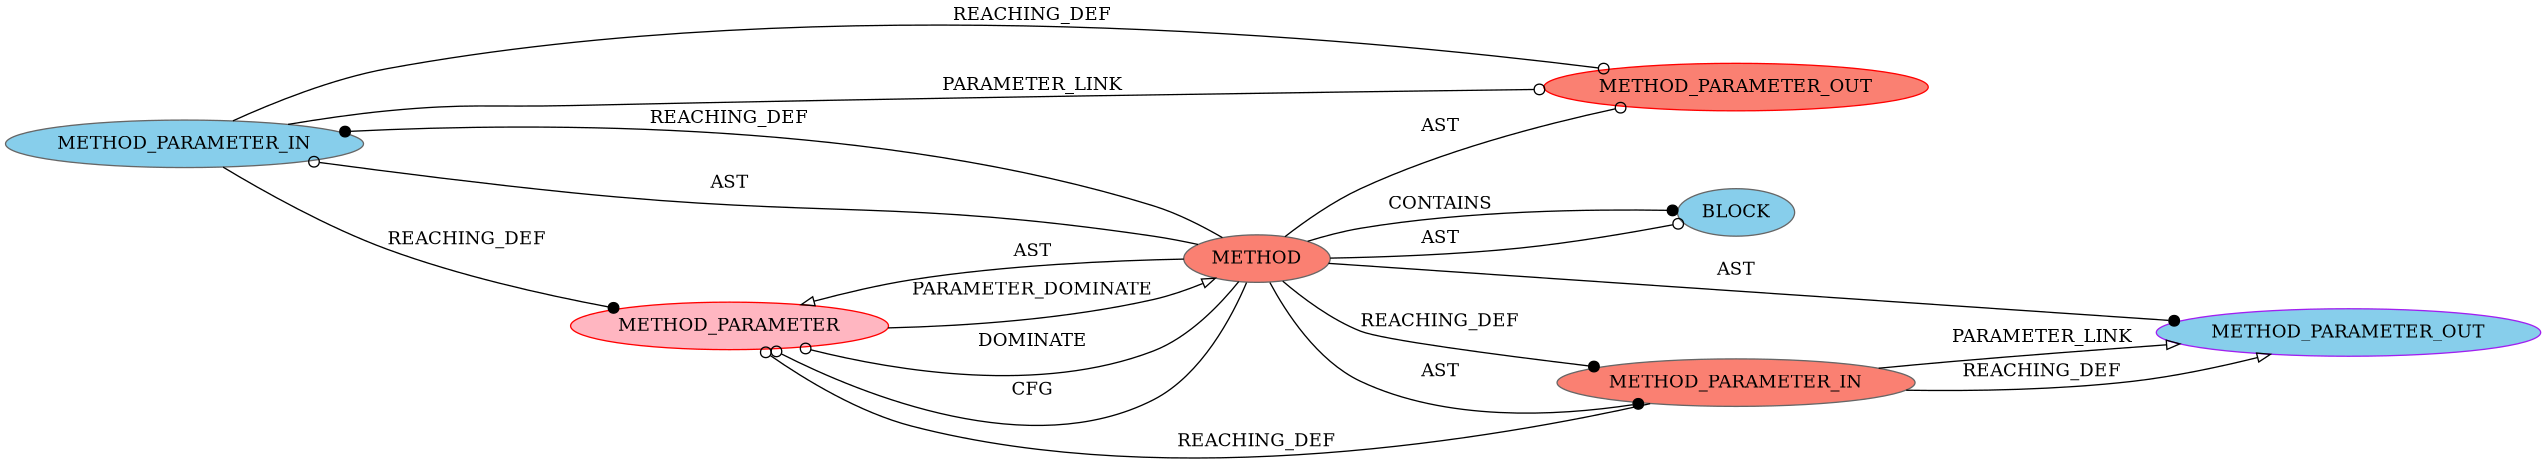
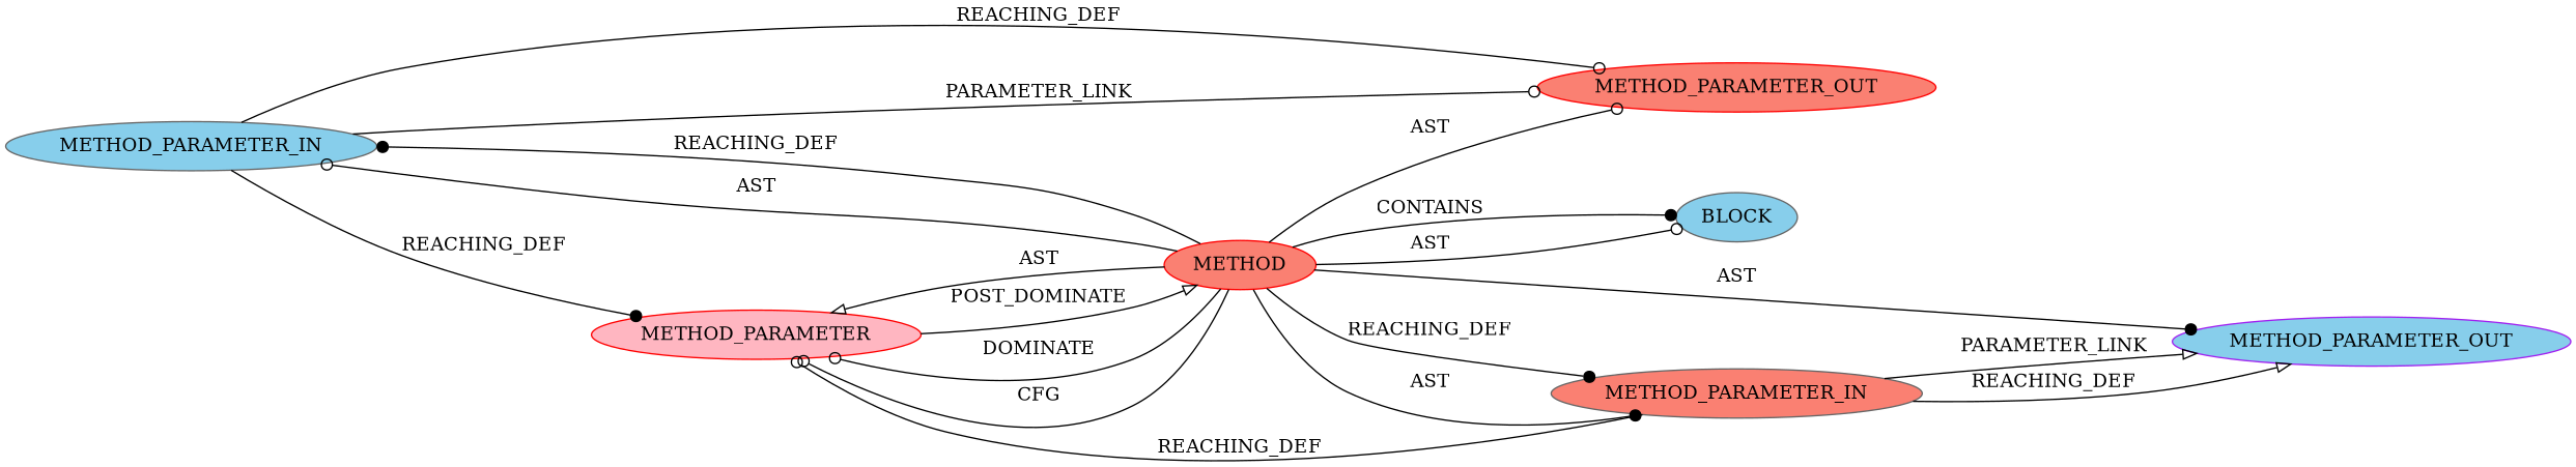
  digraph {
    rankdir=LR
    node [CODE=p2 EVALUATION_STRATEGY=BY_VALUE IS_VARIADIC=false ORDER=2 TYPE_FULL_NAME=ANY color=gray40 fillcolor=skyblue style=filled]
    edge [arrowhead=odot]
    n1 [INDEX=2 NAME=p2 label=METHOD_PARAMETER_IN]
    n2 [CODE=RET color=red fillcolor=lightpink label=METHOD_PARAMETER IS_VARIADIC=""]
    n3 [INDEX=2 NAME=p2 color=red fillcolor=salmon label=METHOD_PARAMETER_OUT]
-   n4 [AST_PARENT_FULL_NAME="<global>" AST_PARENT_TYPE=NAMESPACE_BLOCK CODE="<empty>" FILENAME="<empty>" FULL_NAME=ceph_get_global_seq IS_EXTERNAL=true NAME=ceph_get_global_seq ORDER=0 fillcolor=salmon label=METHOD EVALUATION_STRATEGY="" IS_VARIADIC="" TYPE_FULL_NAME=""]
+   n4 [AST_PARENT_FULL_NAME="<global>" AST_PARENT_TYPE=NAMESPACE_BLOCK CODE="<empty>" FILENAME="<empty>" FULL_NAME=ceph_get_global_seq IS_EXTERNAL=true NAME=ceph_get_global_seq ORDER=0 color=red fillcolor=salmon label=METHOD EVALUATION_STRATEGY="" IS_VARIADIC="" TYPE_FULL_NAME=""]
    n5 [CODE=p1 INDEX=1 NAME=p1 ORDER=1 fillcolor=salmon label=METHOD_PARAMETER_IN]
    n6 [CODE=p1 INDEX=1 NAME=p1 ORDER=1 color=purple label=METHOD_PARAMETER_OUT]
    n7 [ARGUMENT_INDEX=1 CODE="<empty>" ORDER=1 label=BLOCK EVALUATION_STRATEGY="" IS_VARIADIC=""]
    n1 -> n2 [VARIABLE=p2 arrowhead=dot label=REACHING_DEF]
    n1 -> n3 [VARIABLE=p2 label=REACHING_DEF]
    n1 -> n3 [label=PARAMETER_LINK]
-   n2 -> n4 [arrowhead=onormal label=PARAMETER_DOMINATE]
+   n2 -> n4 [arrowhead=onormal label=POST_DOMINATE]
    n4 -> n1 [label=AST]
    n4 -> n1 [arrowhead=dot label=REACHING_DEF]
    n4 -> n2 [label=DOMINATE]
    n4 -> n2 [label=CFG]
    n4 -> n2 [arrowhead=onormal label=AST]
    n4 -> n3 [label=AST]
    n4 -> n5 [arrowhead=dot label=AST]
    n4 -> n5 [arrowhead=dot label=REACHING_DEF]
    n4 -> n6 [arrowhead=dot label=AST]
    n4 -> n7 [label=AST]
    n4 -> n7 [arrowhead=dot label=CONTAINS]
    n5 -> n2 [VARIABLE=p1 label=REACHING_DEF]
    n5 -> n6 [VARIABLE=p1 arrowhead=onormal label=REACHING_DEF]
    n5 -> n6 [arrowhead=onormal label=PARAMETER_LINK]
  }
